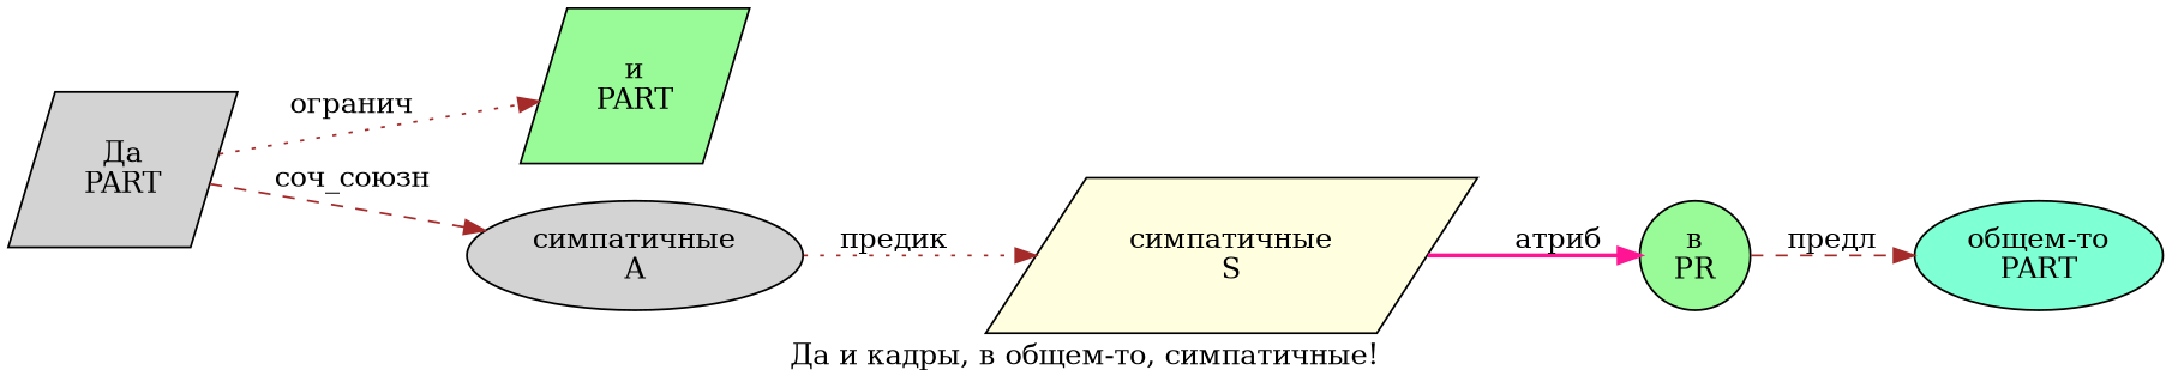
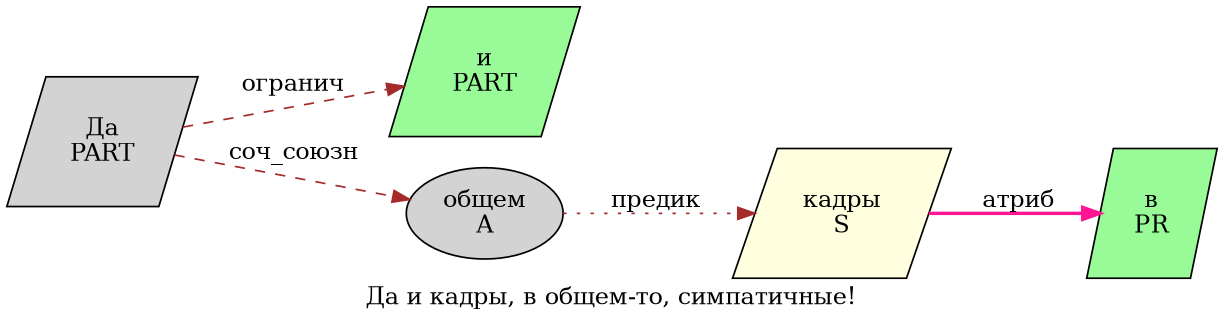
  digraph {
    label="Да и кадры, в общем-то, симпатичные!"
    rankdir=LR
    node [fillcolor=lightgrey penwidth=1 shape=parallelogram style=filled]
    edge [color=brown style=dotted]
    n1 [label="Да\nPART"]
    n2 [fillcolor=palegreen label="и\nPART"]
-   n3 [label="симпатичные\nA" shape=ellipse]
-   n4 [fillcolor=lightyellow label="симпатичные\nS"]
-   n5 [fillcolor=palegreen label="в\nPR" shape=ellipse]
-   n6 [fillcolor=aquamarine label="общем-то\nPART" shape=ellipse]
-   n1 -> n2 [label="огранич"]
+   n3 [label="общем\nA" shape=ellipse]
+   n4 [fillcolor=lightyellow label="кадры\nS"]
+   n5 [fillcolor=palegreen label="в\nPR"]
+   n1 -> n2 [label="огранич" style=dashed]
    n1 -> n3 [label="соч_союзн" style=dashed]
    n3 -> n4 [label="предик"]
    n4 -> n5 [color=deeppink label="атриб" style=bold]
-   n5 -> n6 [label="предл" style=dashed]
  }
